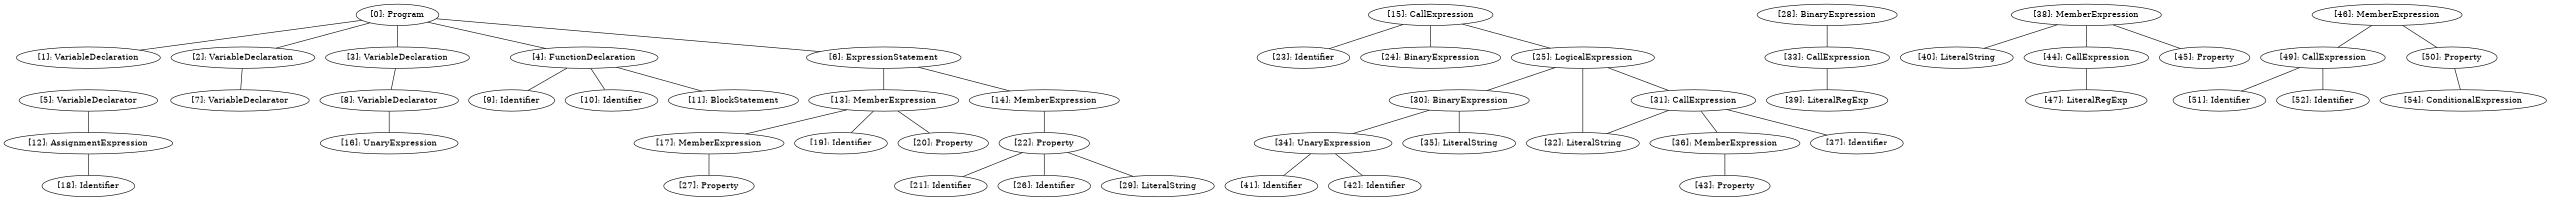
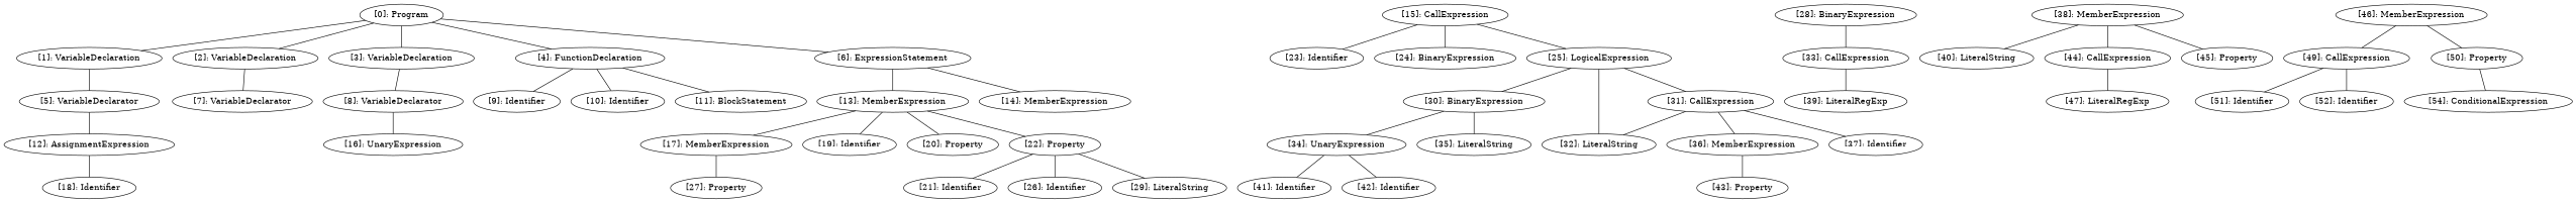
  graph {
    n1 [label="[0]: Program"]
    n2 [label="[1]: VariableDeclaration"]
    n3 [label="[2]: VariableDeclaration"]
    n4 [label="[3]: VariableDeclaration"]
    n5 [label="[4]: FunctionDeclaration"]
    n6 [label="[6]: ExpressionStatement"]
    n7 [label="[5]: VariableDeclarator"]
    n8 [label="[7]: VariableDeclarator"]
    n9 [label="[8]: VariableDeclarator"]
    n10 [label="[9]: Identifier"]
    n11 [label="[10]: Identifier"]
    n12 [label="[11]: BlockStatement"]
    n13 [label="[13]: MemberExpression"]
    n14 [label="[14]: MemberExpression"]
    n15 [label="[12]: AssignmentExpression"]
    n16 [label="[16]: UnaryExpression"]
    n17 [label="[18]: Identifier"]
    n18 [label="[17]: MemberExpression"]
    n19 [label="[19]: Identifier"]
    n20 [label="[20]: Property"]
    n21 [label="[22]: Property"]
    n22 [label="[15]: CallExpression"]
    n23 [label="[23]: Identifier"]
    n24 [label="[24]: BinaryExpression"]
    n25 [label="[25]: LogicalExpression"]
    n26 [label="[27]: Property"]
    n27 [label="[21]: Identifier"]
    n28 [label="[26]: Identifier"]
    n29 [label="[29]: LiteralString"]
    n30 [label="[30]: BinaryExpression"]
    n31 [label="[31]: CallExpression"]
    n32 [label="[32]: LiteralString"]
    n33 [label="[34]: UnaryExpression"]
    n34 [label="[35]: LiteralString"]
    n35 [label="[36]: MemberExpression"]
    n36 [label="[37]: Identifier"]
    n37 [label="[28]: BinaryExpression"]
    n38 [label="[33]: CallExpression"]
    n39 [label="[39]: LiteralRegExp"]
    n40 [label="[41]: Identifier"]
    n41 [label="[42]: Identifier"]
    n42 [label="[43]: Property"]
    n43 [label="[38]: MemberExpression"]
    n44 [label="[40]: LiteralString"]
    n45 [label="[44]: CallExpression"]
    n46 [label="[45]: Property"]
    n47 [label="[47]: LiteralRegExp"]
    n48 [label="[46]: MemberExpression"]
    n49 [label="[49]: CallExpression"]
    n50 [label="[50]: Property"]
    n51 [label="[51]: Identifier"]
    n52 [label="[52]: Identifier"]
    n53 [label="[54]: ConditionalExpression"]
    n1 -- n2
    n1 -- n3
    n1 -- n4
    n1 -- n5
    n1 -- n6
+   n2 -- n7
    n3 -- n8
    n4 -- n9
    n5 -- n10
    n5 -- n11
    n5 -- n12
    n6 -- n13
    n6 -- n14
    n7 -- n15
    n9 -- n16
    n13 -- n18
    n13 -- n19
    n13 -- n20
-   n14 -- n21
+   n13 -- n21
    n15 -- n17
    n18 -- n26
    n21 -- n27
    n21 -- n28
    n21 -- n29
    n22 -- n23
    n22 -- n24
    n22 -- n25
    n25 -- n30
    n25 -- n31
    n25 -- n32
    n30 -- n33
    n30 -- n34
    n31 -- n32
    n31 -- n35
    n31 -- n36
    n33 -- n40
    n33 -- n41
    n35 -- n42
    n37 -- n38
    n38 -- n39
    n43 -- n44
    n43 -- n45
    n43 -- n46
    n45 -- n47
    n48 -- n49
    n48 -- n50
    n49 -- n51
    n49 -- n52
    n50 -- n53
  }
